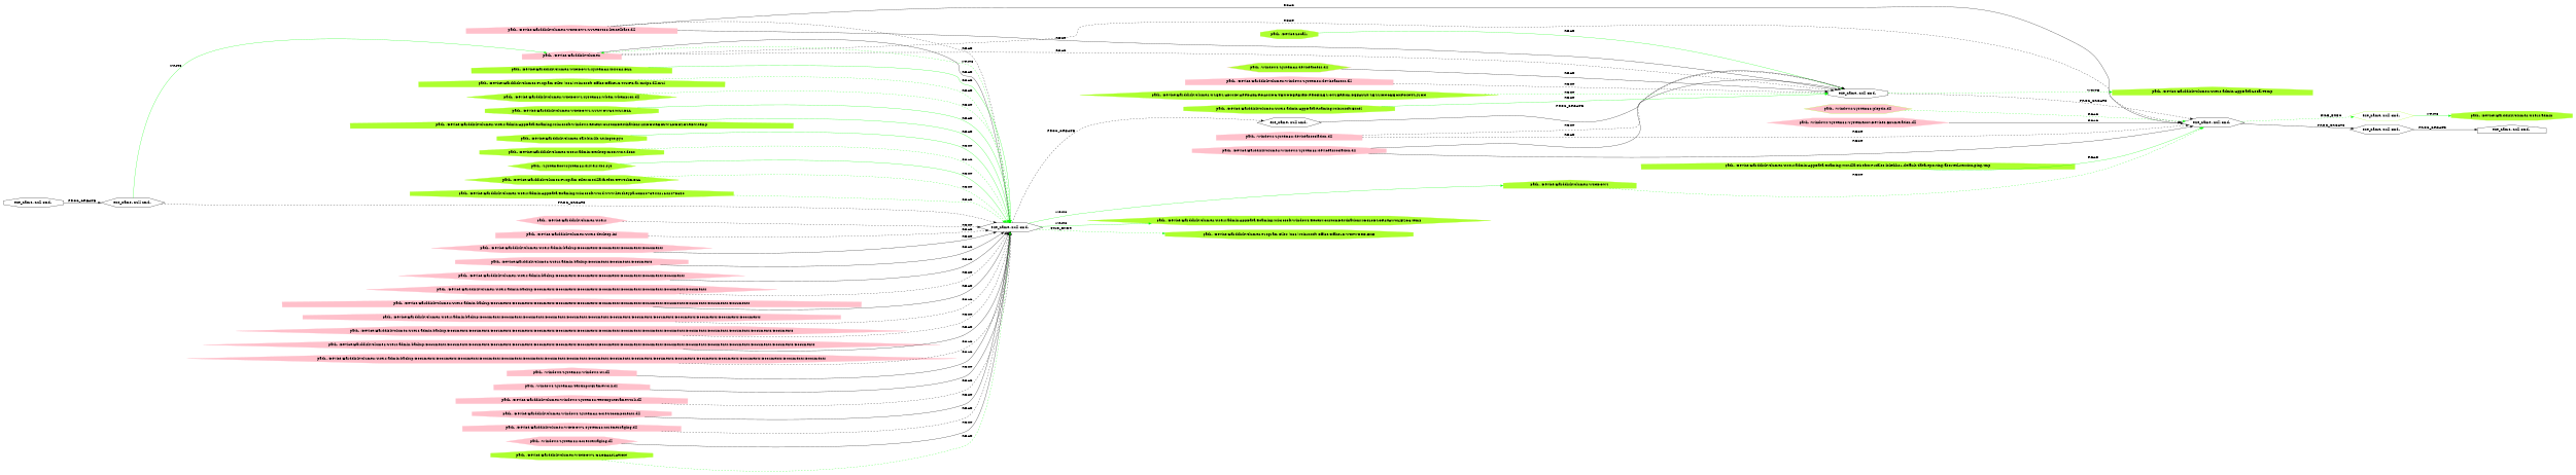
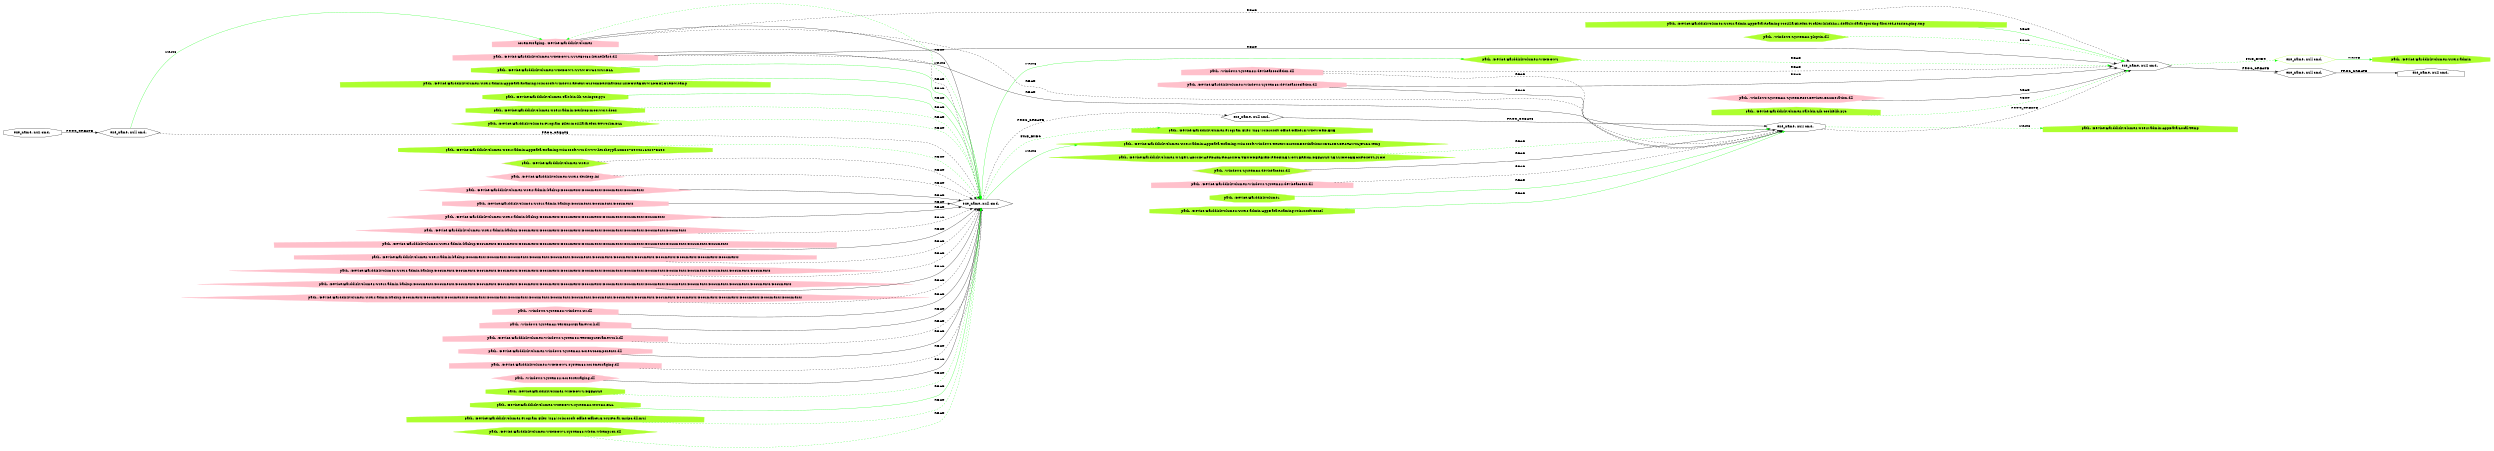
  digraph {
    rankdir=LR
    node [color=pink shape=hexagon style=filled]
    edge [color=black style=solid]
    n1 [color=black label="exe_name: null cmd: " style=solid]
    n2 [color=greenyellow label="exe_name: null cmd: " style=solid]
    n3 [color=black label="exe_name: null cmd: " style=solid]
    n4 [color=greenyellow label="path: /Device/HarddiskVolume2/Users/admin" shape=octagon]
    n5 [color=black label="exe_name: null cmd: " shape=house style=solid]
-   n6 [color=greenyellow label="path: /Windows/System32/ploptin.dll" fillcolor=pink]
-   n7 [color=greenyellow label="path: /Device/Local1" shape=octagon]
+   n6 [color=greenyellow label="path: /Windows/System32/ploptin.dll"]
+   n7 [color=greenyellow label="path: /Device/HarddiskVolume1" shape=octagon]
    n8 [color=black label="exe_name: null cmd: " shape=octagon style=solid]
    n9 [color=greenyellow label="path: /Device/HarddiskVolume2/Users/admin/AppData/Local/Temp" shape=house]
    n10 [color=black label="exe_name: null cmd: " shape=octagon style=solid]
    n11 [color=black label="exe_name: null cmd: " style=solid]
    n12 [color=black label="exe_name: null cmd: " style=solid]
-   n13 [label="path: /Device/HarddiskVolume2" shape=house]
+   n13 [label="coremessaging: /Device/HarddiskVolume2" shape=house]
    n14 [color=black label="exe_name: null cmd: " style=solid]
-   n15 [color=greenyellow label="path: /Device/HarddiskVolume2/WINDOWS" shape=house]
+   n15 [color=greenyellow label="path: /Device/HarddiskVolume2/WINDOWS"]
    n16 [color=greenyellow label="path: /Device/HarddiskVolume2/Program Files (x86)/Microsoft Office/Office15/WINWORD.EXE" shape=octagon]
    n17 [color=greenyellow label="path: /Device/HarddiskVolume2/Users/admin/AppData/Roaming/Microsoft/Windows/Recent/CustomDestinations/IQ4L0DSOR2TAW0LJFZC6.temp"]
-   n18 [label="path: /Device/HarddiskVolume2/Users"]
-   n19 [label="path: /Device/HarddiskVolume2/Users/desktop.ini" shape=house]
+   n18 [label="path: /Device/HarddiskVolume2/Users" fillcolor=greenyellow]
+   n19 [label="path: /Device/HarddiskVolume2/Users/desktop.ini"]
    n20 [label="path: /Device/HarddiskVolume2/Users/admin/backup/Documents/Documents/Documents/Documents"]
    n21 [label="path: /Device/HarddiskVolume2/Users/admin/backup/Documents/Documents/Documents" shape=octagon]
    n22 [label="path: /Device/HarddiskVolume2/Users/admin/backup/Documents/Documents/Documents/Documents/Documents/Documents"]
    n23 [label="path: /Device/HarddiskVolume2/Users/admin/backup/Documents/Documents/Documents/Documents/Documents/Documents/Documents/Documents"]
    n24 [label="path: /Device/HarddiskVolume2/Users/admin/backup/Documents/Documents/Documents/Documents/Documents/Documents/Documents/Documents/Documents/Documents/Documents/Documents" shape=house]
    n25 [label="path: /Device/HarddiskVolume2/Users/admin/backup/Documents/Documents/Documents/Documents/Documents/Documents/Documents/Documents/Documents/Documents/Documents/Documents/Documents" shape=octagon]
    n26 [label="path: /Device/HarddiskVolume2/Users/admin/backup/Documents/Documents/Documents/Documents/Documents/Documents/Documents/Documents/Documents/Documents/Documents/Documents/Documents/Documents/Documents/Documents"]
    n27 [label="path: /Device/HarddiskVolume2/Users/admin/backup/Documents/Documents/Documents/Documents/Documents/Documents/Documents/Documents/Documents/Documents/Documents/Documents/Documents/Documents/Documents/Documents/Documents/Documents"]
    n28 [label="path: /Device/HarddiskVolume2/Users/admin/backup/Documents/Documents/Documents/Documents/Documents/Documents/Documents/Documents/Documents/Documents/Documents/Documents/Documents/Documents/Documents/Documents/Documents/Documents/Documents"]
    n29 [label="path: /Windows/System32/Windows.UI.dll" shape=house]
    n30 [label="path: /Windows/System32/TextInputFramework.dll" shape=house]
    n31 [label="path: /Device/HarddiskVolume2/Windows/System32/TextInputFramework.dll" shape=house]
    n32 [label="path: /Device/HarddiskVolume2/Windows/System32/CoreUIComponents.dll" shape=octagon]
    n33 [label="path: /Device/HarddiskVolume2/WINDOWS/system32/coremessaging.dll" shape=house]
    n34 [label="path: /Windows/System32/CoreMessaging.dll"]
    n35 [label="path: /Device/HarddiskVolume2/WINDOWS/SYSTEM32/kernelbase.dll" shape=house]
-   n36 [color=greenyellow label="path: /Device/HarddiskVolume2/WINDOWS/GLOBALIZATION" shape=octagon]
-   n37 [color=greenyellow label="path: /Device/HarddiskVolume2/WINDOWS/system32/IMM32.DLL" shape=house]
+   n36 [color=greenyellow label="path: /Device/HarddiskVolume2/WINDOWS/DEFAULT" shape=octagon]
+   n37 [color=greenyellow label="path: /Device/HarddiskVolume2/WINDOWS/system32/IMM32.DLL" shape=octagon]
    n38 [label="path: /Windows/System32/deviceassociation.dll" shape=house]
    n39 [label="path: /Device/HarddiskVolume2/Windows/System32/deviceassociation.dll" shape=octagon]
    n40 [fillcolor=greenyellow label="path: /Windows/System32/deviceaccess.dll"]
    n41 [label="path: /Device/HarddiskVolume2/Windows/System32/deviceaccess.dll" shape=house]
    n42 [label="path: /Windows/System32/SystemRoot.Devices.Enumeration.dll"]
    n43 [color=greenyellow label="path: /Device/HarddiskVolume2/Program Files (x86)/Microsoft Office/Office15/MSIPC/ar/msipc.dll.mui" shape=house]
+   n44 [color=greenyellow label="path: /Device/HarddiskVolume2/salt/bin/Lib/cookielib.pyc" shape=house]
    n45 [color=greenyellow label="path: /Device/HarddiskVolume2/USERS/ADMIN/APPDATA/ROAMING/THUNDERBIRD/PROFILES/OYSERRK8.DEFAULT/SESSIONCHECKPOINTS.JSON"]
    n46 [color=greenyellow label="path: /Device/HarddiskVolume2/WINDOWS/system32/wbem/wbemprox.dll"]
    n47 [color=greenyellow label="path: /Device/HarddiskVolume2/Users/admin/AppData/Roaming/Microsoft/Excel" shape=octagon]
    n48 [color=greenyellow label="path: /Device/HarddiskVolume2/WINDOWS/SYSWOW64/MSI.DLL" shape=octagon]
    n49 [color=greenyellow label="path: /Device/HarddiskVolume2/Users/admin/AppData/Roaming/Microsoft/Windows/Recent/CustomDestinations/2XNQURBKUWLNQKZQS9DW.temp" shape=house]
    n50 [color=greenyellow label="path: /Device/HarddiskVolume2/salt/bin/lib/StringIO.pyc" shape=octagon]
    n51 [color=greenyellow label="path: /Device/HarddiskVolume2/Users/admin/Desktop/moorwort.docx" shape=octagon]
-   n52 [color=greenyellow label="path: /SystemRoot/system32/drivers/tbs.sys"]
    n53 [color=greenyellow label="path: /Device/HarddiskVolume2/Program Files/mozilla/firefox/RTWorkQ.DLL"]
    n54 [color=greenyellow label="path: /Device/HarddiskVolume2/Users/admin/AppData/Roaming/Microsoft/Word/www.hersheypa.com307394421642475650" shape=octagon]
    n55 [color=greenyellow label="path: /Device/HarddiskVolume2/Users/admin/AppData/Roaming/Mozilla/Firefox/Profiles/lxkehh21.default/datareporting/aborted-session-ping.tmp" shape=house]
    n1 -> n2 [color=green label=FILE_EXEC style=dashed]
    n1 -> n3 [label=PROC_CREATE]
    n2 -> n4 [color=green label=WRITE]
    n3 -> n5 [label=PROC_CREATE]
    n6 -> n1 [color=green label=READ style=dashed]
    n7 -> n8 [color=green label=READ]
    n8 -> n1 [label=PROC_CREATE style=dashed]
    n8 -> n9 [color=green label=WRITE style=dashed]
    n10 -> n11 [label=PROC_CREATE]
    n11 -> n12 [label=PROC_CREATE style=dashed]
    n11 -> n13 [color=green label=WRITE]
    n12 -> n13 [color=green label=WRITE style=dashed]
    n12 -> n14 [label=PROC_CREATE style=dashed]
    n12 -> n15 [color=green label=WRITE]
    n12 -> n16 [color=green label=FILE_EXEC style=dashed]
    n12 -> n17 [color=green label=WRITE]
    n13 -> n1 [label=READ style=dashed]
    n13 -> n8 [label=READ style=dashed]
    n13 -> n12 [label=READ]
    n14 -> n8 [label=PROC_CREATE]
    n15 -> n1 [color=green label=READ style=dashed]
    n18 -> n12 [label=READ style=dashed]
    n19 -> n12 [label=READ style=dashed]
    n20 -> n12 [label=READ]
    n21 -> n12 [label=READ]
    n22 -> n12 [label=READ]
    n23 -> n12 [label=READ style=dashed]
    n24 -> n12 [label=READ]
    n25 -> n12 [label=READ style=dashed]
    n26 -> n12 [label=READ style=dashed]
    n27 -> n12 [label=READ]
    n28 -> n12 [label=READ style=dashed]
    n29 -> n12 [label=READ]
    n30 -> n12 [label=READ]
    n31 -> n12 [label=READ style=dashed]
    n32 -> n12 [label=READ]
    n33 -> n12 [label=READ style=dashed]
    n34 -> n12 [label=READ]
    n35 -> n1 [label=READ]
    n35 -> n8 [label=READ]
    n35 -> n12 [label=READ style=dashed]
    n36 -> n12 [color=green label=READ style=dashed]
    n37 -> n12 [color=green label=READ]
    n38 -> n1 [label=READ style=dashed]
    n38 -> n8 [label=READ style=dashed]
    n39 -> n1 [label=READ]
    n39 -> n8 [label=READ]
    n40 -> n8 [label=READ]
    n41 -> n8 [label=READ style=dashed]
    n42 -> n1 [label=READ]
    n43 -> n12 [color=green label=READ style=dashed]
+   n44 -> n1 [color=green label=READ style=dashed]
    n45 -> n8 [color=green label=READ style=dashed]
    n46 -> n12 [color=green label=READ style=dashed]
    n47 -> n8 [color=green label=READ]
    n48 -> n12 [color=green label=READ]
    n49 -> n12 [color=green label=READ]
    n50 -> n12 [color=green label=READ]
    n51 -> n12 [color=green label=READ style=dashed]
-   n52 -> n12 [color=green label=READ]
    n53 -> n12 [color=green label=READ style=dashed]
    n54 -> n12 [color=green label=READ style=dashed]
    n55 -> n1 [color=green label=READ]
  }
